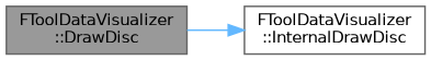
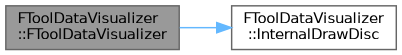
  digraph {
    rankdir=LR
    node [fontname=Helvetica fontsize=10 shape=box style=filled]
-   n1 [color=gray40 fillcolor=grey60 fontcolor=black height=0.2 label="FToolDataVisualizer\l::DrawDisc" width=0.4]
+   n1 [color=gray40 fillcolor=grey60 fontcolor=black height=0.2 label="FToolDataVisualizer\l::FToolDataVisualizer" width=0.4]
    n2 [color=grey40 fillcolor=white height=0.2 label="FToolDataVisualizer\l::InternalDrawDisc" width=0.4]
    n1 -> n2 [color=steelblue1 fontname=Helvetica fontsize=10 labelfontname=Helvetica labelfontsize=10 style=solid]
  }
